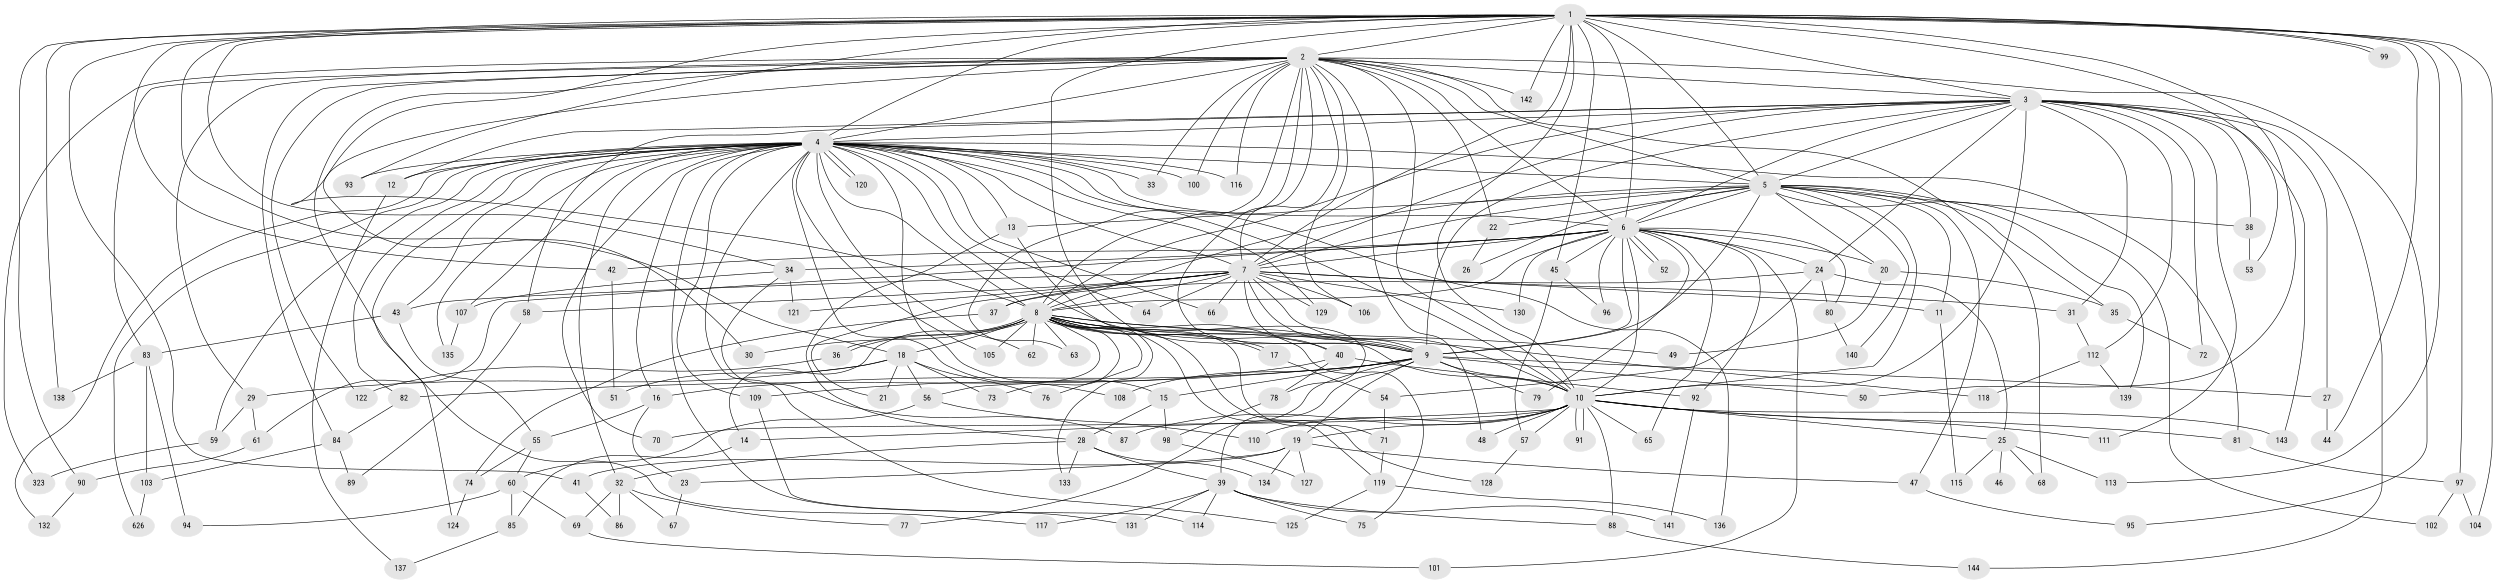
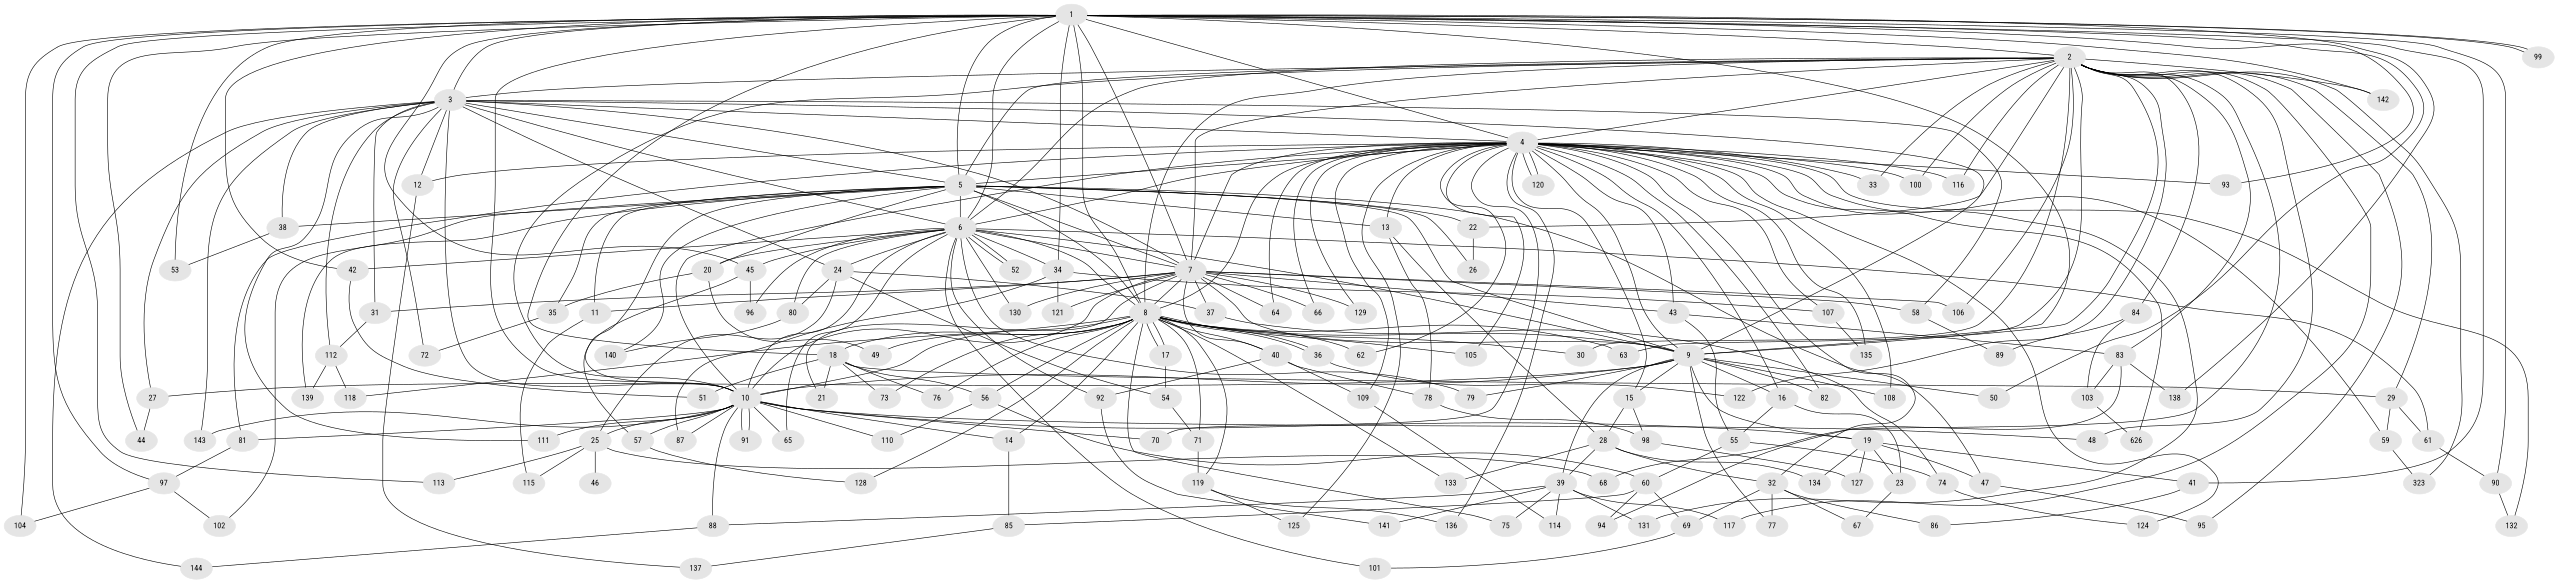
  graph {
    fontname="Roboto Condensed"
    node [color=gray90 fontname="Roboto Condensed" style=filled]
    edge [fontname="Roboto Condensed"]
    1
    2
    3
    4
    5
    6
    7
    8
    9
    10
    18
    34
    41
    42
    44
    45
    50
    53
    90
    93
    97
    99
    104
    113
    138
    142
    22
    29
    30
    33
    48
    63
    68
    83
    84
    95
    100
    106
    116
    117
    122
    n42 [label=323]
    12
    24
    27
    31
    38
    58
    72
    111
    112
    143
    144
    13
    15
    16
    32
    43
    59
    62
    64
    66
    70
    81
    82
    105
    107
    108
    109
    120
    124
    125
    n73 [label=626]
    129
    131
    132
    135
    136
    11
    20
    26
    35
    47
    102
    139
    140
    52
    61
    65
    79
    80
    92
    96
    101
    130
    21
    37
    40
    121
    14
    17
    36
    49
    56
    71
    73
    75
    76
    118
    119
    128
    133
    19
    39
    77
    25
    57
    87
    88
    91
    110
    51
    86
    94
    103
    89
    137
    54
    28
    78
    98
    23
    55
    67
    69
    114
    115
    141
    74
    85
    60
    127
    134
    46
    1 -- 2
    1 -- 3
    1 -- 4
    1 -- 5
    1 -- 6
    1 -- 7
    1 -- 8
    1 -- 9
    1 -- 10
    1 -- 18
    1 -- 34
    1 -- 41
    1 -- 42
    1 -- 44
    1 -- 45
    1 -- 50
    1 -- 53
    1 -- 90
    1 -- 93
    1 -- 97
    1 -- 99
    1 -- 99
    1 -- 104
    1 -- 113
    1 -- 138
    1 -- 142
    2 -- 3
    2 -- 4
    2 -- 5
    2 -- 6
    2 -- 7
    2 -- 8
    2 -- 9
    2 -- 10
    2 -- 142
    2 -- 22
    2 -- 29
    2 -- 30
    2 -- 33
    2 -- 48
    2 -- 63
    2 -- 68
    2 -- 83
    2 -- 84
    2 -- 95
    2 -- 100
    2 -- 106
    2 -- 116
    2 -- 117
    2 -- 122
    2 -- n42
    3 -- 4
    3 -- 5
    3 -- 6
    3 -- 7
-   3 -- 8
    3 -- 9
    3 -- 10
    3 -- 12
    3 -- 24
    3 -- 27
    3 -- 31
    3 -- 38
    3 -- 58
    3 -- 72
    3 -- 111
    3 -- 112
    3 -- 143
    3 -- 144
    4 -- 5
    4 -- 6
    4 -- 7
    4 -- 8
    4 -- 9
    4 -- 10
    4 -- 93
    4 -- 33
    4 -- 100
    4 -- 116
    4 -- 12
    4 -- 13
    4 -- 15
    4 -- 16
    4 -- 32
    4 -- 43
    4 -- 59
    4 -- 62
    4 -- 64
    4 -- 66
    4 -- 70
    4 -- 81
    4 -- 82
    4 -- 105
    4 -- 107
    4 -- 108
    4 -- 109
    4 -- 120
    4 -- 120
    4 -- 124
    4 -- 125
    4 -- n73
    4 -- 129
    4 -- 131
    4 -- 132
    4 -- 135
    4 -- 136
    5 -- 6
    5 -- 7
    5 -- 8
    5 -- 9
    5 -- 10
    5 -- 22
    5 -- 38
    5 -- 13
    5 -- 11
    5 -- 20
    5 -- 26
    5 -- 35
    5 -- 47
    5 -- 102
    5 -- 139
    5 -- 140
    6 -- 7
    6 -- 8
    6 -- 9
    6 -- 10
    6 -- 34
    6 -- 42
    6 -- 45
    6 -- 24
    6 -- 20
    6 -- 52
    6 -- 52
    6 -- 61
    6 -- 65
    6 -- 79
    6 -- 80
    6 -- 92
    6 -- 96
    6 -- 101
    6 -- 130
    7 -- 8
    7 -- 9
    7 -- 10
    7 -- 106
    7 -- 31
    7 -- 58
    7 -- 43
    7 -- 64
    7 -- 66
    7 -- 129
    7 -- 11
    7 -- 130
    7 -- 21
    7 -- 37
    7 -- 40
    7 -- 121
    8 -- 9
    8 -- 10
    8 -- 18
    8 -- 30
    8 -- 63
    8 -- 62
    8 -- 105
    8 -- 40
    8 -- 14
    8 -- 17
    8 -- 17
    8 -- 36
    8 -- 36
    8 -- 49
    8 -- 56
    8 -- 71
    8 -- 73
    8 -- 75
    8 -- 76
    8 -- 118
    8 -- 119
    8 -- 128
    8 -- 133
    9 -- 10
    9 -- 50
    9 -- 27
    9 -- 15
    9 -- 16
    9 -- 82
    9 -- 108
    9 -- 79
    9 -- 19
    9 -- 39
    9 -- 77
    10 -- 48
    10 -- 111
    10 -- 143
    10 -- 70
    10 -- 81
    10 -- 65
    10 -- 14
    10 -- 19
    10 -- 25
    10 -- 57
    10 -- 87
    10 -- 88
    10 -- 91
    10 -- 91
    10 -- 110
    18 -- 29
    18 -- 21
    18 -- 56
    18 -- 73
    18 -- 76
    18 -- 51
    34 -- 107
    34 -- 121
    34 -- 87
    41 -- 86
    42 -- 51
    45 -- 96
    45 -- 57
    90 -- 132
    97 -- 104
    97 -- 102
    22 -- 26
    29 -- 59
    29 -- 61
    83 -- 138
    83 -- 94
    83 -- 103
    84 -- 103
    84 -- 89
    12 -- 137
    24 -- 80
    24 -- 37
    24 -- 25
    24 -- 54
    27 -- 44
    31 -- 112
    38 -- 53
    58 -- 89
    112 -- 139
    112 -- 118
    13 -- 28
    13 -- 78
    15 -- 28
    15 -- 98
    16 -- 23
    16 -- 55
    32 -- 77
    32 -- 86
    32 -- 67
    32 -- 69
    43 -- 83
    43 -- 55
    59 -- n42
    81 -- 97
-   82 -- 84
    107 -- 135
    109 -- 114
    11 -- 115
    20 -- 35
    20 -- 49
    35 -- 72
    47 -- 95
    61 -- 90
    80 -- 140
    92 -- 141
    37 -- 74
    40 -- 109
    40 -- 92
    40 -- 78
    14 -- 85
    17 -- 54
    36 -- 122
    56 -- 110
    56 -- 60
    71 -- 119
    119 -- 125
    119 -- 136
    19 -- 41
    19 -- 47
    19 -- 23
    19 -- 127
    19 -- 134
    39 -- 117
    39 -- 131
    39 -- 75
    39 -- 88
    39 -- 114
    39 -- 141
    25 -- 113
    25 -- 68
    25 -- 115
    25 -- 46
    57 -- 128
    88 -- 144
    103 -- n73
    54 -- 71
    28 -- 32
    28 -- 133
    28 -- 39
    28 -- 134
    78 -- 98
    98 -- 127
    23 -- 67
    55 -- 74
    55 -- 60
    69 -- 101
    74 -- 124
    85 -- 137
    60 -- 94
    60 -- 69
    60 -- 85
  }
